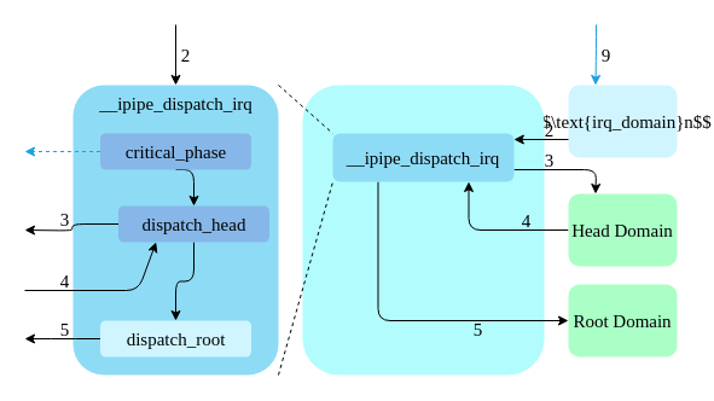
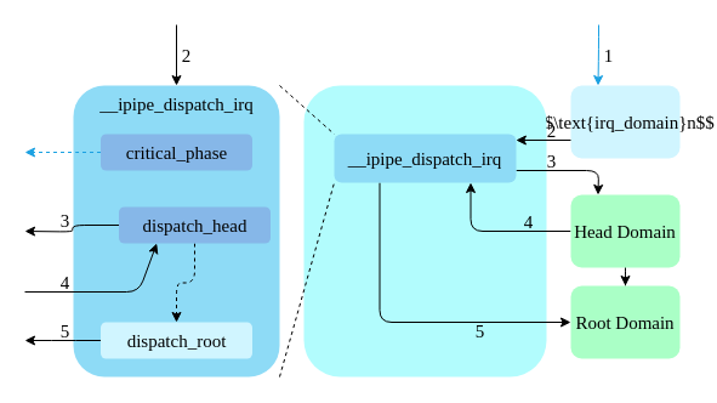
  <mxCell id="0" />
  <mxCell id="1" parent="0" />
  <mxCell id="2" value="$$\text{irq_domain}n$$" style="rounded=1;whiteSpace=wrap;html=1;strokeColor=none;fontFamily=Times New Roman;fontSize=15;fillColor=#D0F5FF;" parent="1" vertex="1"><mxGeometry x="470" y="70" width="90" height="60" as="geometry" /></mxCell>
  <mxCell id="3" style="edgeStyle=none;html=1;entryX=0.25;entryY=0;entryDx=0;entryDy=0;strokeColor=#1BA1E2;fontFamily=Times New Roman;fontSize=15;" parent="1" target="2" edge="1"><mxGeometry relative="1" as="geometry"><mxPoint x="493" y="20" as="sourcePoint" /><mxPoint x="390" y="65" as="targetPoint" /><Array as="points"><mxPoint x="493" y="40" /></Array></mxGeometry></mxCell>
  <mxCell id="4" value="" style="rounded=1;whiteSpace=wrap;html=1;strokeColor=none;fontFamily=Times New Roman;fontSize=15;fillColor=#B2FCFD;" parent="1" vertex="1"><mxGeometry x="250" y="70" width="200" height="240" as="geometry" /></mxCell>
  <mxCell id="5" style="edgeStyle=none;html=1;entryX=0.25;entryY=0;entryDx=0;entryDy=0;strokeColor=#000000;fontFamily=Times New Roman;fontSize=15;exitX=1;exitY=0.75;exitDx=0;exitDy=0;" parent="1" source="7" edge="1"><mxGeometry relative="1" as="geometry"><mxPoint x="490" y="110" as="sourcePoint" /><mxPoint x="492.5" y="160" as="targetPoint" /><Array as="points"><mxPoint x="493" y="140" /></Array></mxGeometry></mxCell>
  <mxCell id="6" style="edgeStyle=orthogonalEdgeStyle;rounded=1;orthogonalLoop=1;jettySize=auto;html=1;exitX=0.25;exitY=1;exitDx=0;exitDy=0;entryX=0;entryY=0.5;entryDx=0;entryDy=0;" parent="1" source="7" target="12" edge="1"><mxGeometry relative="1" as="geometry" /></mxCell>
  <mxCell id="7" value="__ipipe_dispatch_irq" style="rounded=1;whiteSpace=wrap;html=1;fontFamily=Times New Roman;fontSize=15;fillColor=#8EDBF6;strokeColor=none;" parent="1" vertex="1"><mxGeometry x="275" y="110" width="150" height="40" as="geometry" /></mxCell>
  <mxCell id="8" style="edgeStyle=orthogonalEdgeStyle;rounded=0;orthogonalLoop=1;jettySize=auto;html=1;exitX=0;exitY=0.75;exitDx=0;exitDy=0;entryX=0.999;entryY=0.125;entryDx=0;entryDy=0;entryPerimeter=0;" parent="1" source="2" target="7" edge="1"><mxGeometry relative="1" as="geometry" /></mxCell>
  <mxCell id="9" style="edgeStyle=orthogonalEdgeStyle;rounded=1;orthogonalLoop=1;jettySize=auto;html=1;exitX=0;exitY=0.5;exitDx=0;exitDy=0;entryX=0.75;entryY=1;entryDx=0;entryDy=0;" parent="1" source="11" target="7" edge="1"><mxGeometry relative="1" as="geometry" /></mxCell>
+ <mxCell id="10" style="edgeStyle=orthogonalEdgeStyle;rounded=1;orthogonalLoop=1;jettySize=auto;html=1;exitX=0.5;exitY=1;exitDx=0;exitDy=0;dashed=1;" parent="1" source="11" target="12" edge="1"><mxGeometry relative="1" as="geometry" /></mxCell>
  <mxCell id="11" value="Head Domain" style="rounded=1;whiteSpace=wrap;html=1;strokeColor=none;fontFamily=Times New Roman;fontSize=15;fillColor=#AAFFC6;" parent="1" vertex="1"><mxGeometry x="470" y="160" width="90" height="60" as="geometry" /></mxCell>
  <mxCell id="12" value="Root Domain" style="rounded=1;whiteSpace=wrap;html=1;strokeColor=none;fontFamily=Times New Roman;fontSize=15;fillColor=#AAFFC6;" parent="1" vertex="1"><mxGeometry x="470" y="235" width="90" height="60" as="geometry" /></mxCell>
- <mxCell id="13" value="&lt;font face=&quot;Times New Roman&quot; style=&quot;font-size: 15px;&quot;&gt;9&lt;/font&gt;" style="text;html=1;align=center;verticalAlign=middle;resizable=0;points=[];autosize=1;strokeColor=none;fillColor=none;fontSize=15;" parent="1" vertex="1"><mxGeometry x="486" y="30" width="30" height="30" as="geometry" /></mxCell>
+ <mxCell id="13" value="&lt;font face=&quot;Times New Roman&quot; style=&quot;font-size: 15px;&quot;&gt;1&lt;/font&gt;" style="text;html=1;align=center;verticalAlign=middle;resizable=0;points=[];autosize=1;strokeColor=none;fillColor=none;fontSize=15;" parent="1" vertex="1"><mxGeometry x="486" y="30" width="30" height="30" as="geometry" /></mxCell>
  <mxCell id="14" value="&lt;font face=&quot;Times New Roman&quot; style=&quot;font-size: 15px;&quot;&gt;3&lt;/font&gt;" style="text;html=1;align=center;verticalAlign=middle;resizable=0;points=[];autosize=1;strokeColor=none;fillColor=none;fontSize=15;" parent="1" vertex="1"><mxGeometry x="439" y="117" width="30" height="30" as="geometry" /></mxCell>
  <mxCell id="15" value="&lt;font face=&quot;Times New Roman&quot; style=&quot;font-size: 15px;&quot;&gt;2&lt;/font&gt;" style="text;html=1;align=center;verticalAlign=middle;resizable=0;points=[];autosize=1;strokeColor=none;fillColor=none;fontSize=15;" parent="1" vertex="1"><mxGeometry x="439" y="92" width="30" height="30" as="geometry" /></mxCell>
  <mxCell id="16" value="4" style="text;html=1;align=center;verticalAlign=middle;resizable=0;points=[];autosize=1;strokeColor=none;fillColor=none;fontSize=15;fontFamily=Times New Roman;" parent="1" vertex="1"><mxGeometry x="420" y="167" width="30" height="30" as="geometry" /></mxCell>
  <mxCell id="17" value="5" style="text;html=1;align=center;verticalAlign=middle;resizable=0;points=[];autosize=1;strokeColor=none;fillColor=none;fontSize=15;fontFamily=Times New Roman;" parent="1" vertex="1"><mxGeometry x="380" y="257" width="30" height="30" as="geometry" /></mxCell>
  <mxCell id="18" value="" style="rounded=1;whiteSpace=wrap;html=1;fontFamily=Times New Roman;fontSize=15;fillColor=#8EDBF6;strokeColor=none;" parent="1" vertex="1"><mxGeometry x="60" y="70" width="170" height="240" as="geometry" /></mxCell>
  <mxCell id="19" style="edgeStyle=orthogonalEdgeStyle;rounded=1;orthogonalLoop=1;jettySize=auto;html=1;exitX=0;exitY=0.5;exitDx=0;exitDy=0;fontFamily=Times New Roman;fontSize=15;dashed=1;strokeColor=#1BA1E2;" parent="1" source="21" edge="1"><mxGeometry relative="1" as="geometry"><mxPoint x="20" y="125" as="targetPoint" /></mxGeometry></mxCell>
- <mxCell id="20" style="edgeStyle=orthogonalEdgeStyle;rounded=1;orthogonalLoop=1;jettySize=auto;html=1;exitX=0.5;exitY=1;exitDx=0;exitDy=0;entryX=0.5;entryY=0;entryDx=0;entryDy=0;fontFamily=Times New Roman;fontSize=15;" parent="1" source="21" target="24" edge="1"><mxGeometry relative="1" as="geometry" /></mxCell>
  <mxCell id="21" value="critical_phase" style="rounded=1;whiteSpace=wrap;html=1;fontFamily=Times New Roman;fontSize=15;strokeColor=none;fillColor=#86B7E8;" parent="1" vertex="1"><mxGeometry x="82.5" y="110" width="125" height="30" as="geometry" /></mxCell>
  <mxCell id="22" style="edgeStyle=orthogonalEdgeStyle;rounded=1;orthogonalLoop=1;jettySize=auto;html=1;fontFamily=Times New Roman;fontSize=15;exitX=0;exitY=0.5;exitDx=0;exitDy=0;" parent="1" source="24" edge="1"><mxGeometry relative="1" as="geometry"><mxPoint x="20" y="190" as="targetPoint" /></mxGeometry></mxCell>
- <mxCell id="23" style="edgeStyle=orthogonalEdgeStyle;rounded=1;orthogonalLoop=1;jettySize=auto;html=1;exitX=0.5;exitY=1;exitDx=0;exitDy=0;entryX=0.5;entryY=0;entryDx=0;entryDy=0;fontFamily=Times New Roman;fontSize=15;" parent="1" source="24" target="26" edge="1"><mxGeometry relative="1" as="geometry" /></mxCell>
+ <mxCell id="23" style="edgeStyle=orthogonalEdgeStyle;rounded=1;orthogonalLoop=1;jettySize=auto;html=1;exitX=0.5;exitY=1;exitDx=0;exitDy=0;entryX=0.5;entryY=0;entryDx=0;entryDy=0;fontFamily=Times New Roman;fontSize=15;dashed=1;" parent="1" source="24" target="26" edge="1"><mxGeometry relative="1" as="geometry" /></mxCell>
  <mxCell id="24" value="dispatch_head" style="rounded=1;whiteSpace=wrap;html=1;fontFamily=Times New Roman;fontSize=15;strokeColor=none;fillColor=#86B7E8;" parent="1" vertex="1"><mxGeometry x="97.5" y="170" width="125" height="30" as="geometry" /></mxCell>
  <mxCell id="25" style="edgeStyle=orthogonalEdgeStyle;rounded=1;orthogonalLoop=1;jettySize=auto;html=1;exitX=0;exitY=0.5;exitDx=0;exitDy=0;fontFamily=Times New Roman;fontSize=15;" parent="1" source="26" edge="1"><mxGeometry relative="1" as="geometry"><mxPoint x="20" y="280" as="targetPoint" /></mxGeometry></mxCell>
  <mxCell id="26" value="dispatch_root" style="rounded=1;whiteSpace=wrap;html=1;fontFamily=Times New Roman;fontSize=15;strokeColor=none;fillColor=#d0f5ff;" parent="1" vertex="1"><mxGeometry x="82.5" y="265" width="125" height="30" as="geometry" /></mxCell>
  <mxCell id="27" value="__ipipe_dispatch_irq" style="text;html=1;align=center;verticalAlign=middle;resizable=0;points=[];autosize=1;strokeColor=none;fillColor=none;fontSize=15;fontFamily=Times New Roman;" parent="1" vertex="1"><mxGeometry x="70" y="70" width="150" height="30" as="geometry" /></mxCell>
  <mxCell id="28" value="" style="endArrow=classic;html=1;rounded=1;fontFamily=Times New Roman;fontSize=15;entryX=0.5;entryY=0;entryDx=0;entryDy=0;" parent="1" target="18" edge="1"><mxGeometry width="50" height="50" relative="1" as="geometry"><mxPoint x="145" y="20" as="sourcePoint" /><mxPoint x="140" y="30" as="targetPoint" /></mxGeometry></mxCell>
  <mxCell id="29" value="&lt;font face=&quot;Times New Roman&quot; style=&quot;font-size: 15px;&quot;&gt;2&lt;/font&gt;" style="text;html=1;align=center;verticalAlign=middle;resizable=0;points=[];autosize=1;strokeColor=none;fillColor=none;fontSize=15;" parent="1" vertex="1"><mxGeometry x="138" y="30" width="30" height="30" as="geometry" /></mxCell>
  <mxCell id="30" value="&lt;font face=&quot;Times New Roman&quot; style=&quot;font-size: 15px;&quot;&gt;3&lt;/font&gt;" style="text;html=1;align=center;verticalAlign=middle;resizable=0;points=[];autosize=1;strokeColor=none;fillColor=none;fontSize=15;" parent="1" vertex="1"><mxGeometry x="38" y="166" width="30" height="30" as="geometry" /></mxCell>
  <mxCell id="31" value="5" style="text;html=1;align=center;verticalAlign=middle;resizable=0;points=[];autosize=1;strokeColor=none;fillColor=none;fontSize=15;fontFamily=Times New Roman;" parent="1" vertex="1"><mxGeometry x="38" y="257" width="30" height="30" as="geometry" /></mxCell>
  <mxCell id="32" value="" style="endArrow=classic;html=1;rounded=1;fontFamily=Times New Roman;fontSize=15;entryX=0.25;entryY=1;entryDx=0;entryDy=0;" parent="1" target="24" edge="1"><mxGeometry width="50" height="50" relative="1" as="geometry"><mxPoint x="20" y="240" as="sourcePoint" /><mxPoint x="150" y="120" as="targetPoint" /><Array as="points"><mxPoint x="114" y="240" /></Array></mxGeometry></mxCell>
  <mxCell id="33" value="4" style="text;html=1;align=center;verticalAlign=middle;resizable=0;points=[];autosize=1;strokeColor=none;fillColor=none;fontSize=15;fontFamily=Times New Roman;" parent="1" vertex="1"><mxGeometry x="38" y="217" width="30" height="30" as="geometry" /></mxCell>
  <mxCell id="34" value="" style="endArrow=none;dashed=1;html=1;rounded=1;fontFamily=Times New Roman;fontSize=15;exitX=1;exitY=1;exitDx=0;exitDy=0;entryX=0;entryY=1;entryDx=0;entryDy=0;" parent="1" source="18" target="7" edge="1"><mxGeometry width="50" height="50" relative="1" as="geometry"><mxPoint x="260" y="160" as="sourcePoint" /><mxPoint x="310" y="110" as="targetPoint" /></mxGeometry></mxCell>
  <mxCell id="35" value="" style="endArrow=none;dashed=1;html=1;rounded=1;fontFamily=Times New Roman;fontSize=15;exitX=1;exitY=0;exitDx=0;exitDy=0;entryX=0;entryY=0;entryDx=0;entryDy=0;" parent="1" source="18" target="7" edge="1"><mxGeometry width="50" height="50" relative="1" as="geometry"><mxPoint x="260" y="160" as="sourcePoint" /><mxPoint x="310" y="110" as="targetPoint" /></mxGeometry></mxCell>
